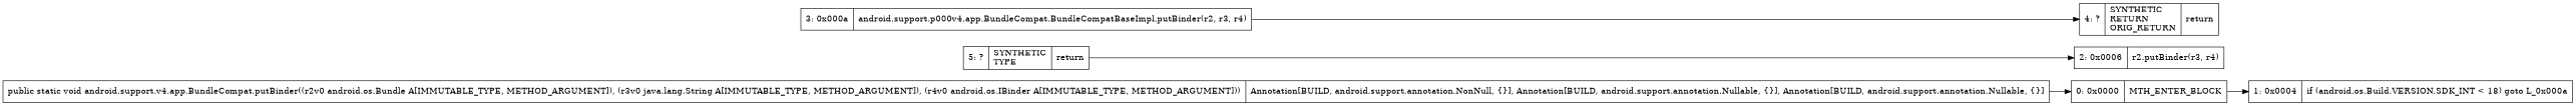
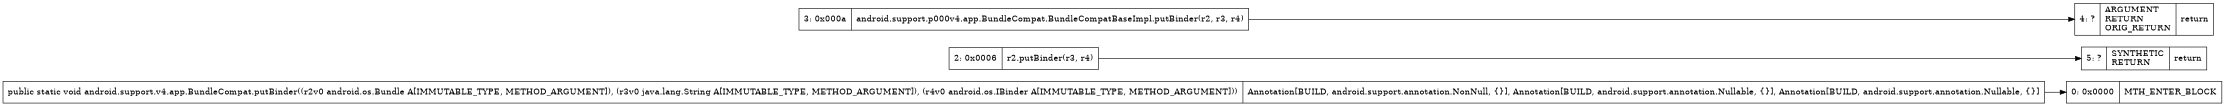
  digraph {
    rankdir=LR
    node [shape=record]
    n1 [label="{0\:\ 0x0000|MTH_ENTER_BLOCK\l}"]
-   n2 [label="{1\:\ 0x0004|if (android.os.Build.VERSION.SDK_INT \< 18) goto L_0x000a\l}"]
    n3 [label="{2\:\ 0x0006|r2.putBinder(r3, r4)\l}"]
-   n4 [label="{5\:\ ?|SYNTHETIC\lTYPE\l|return\l}"]
+   n4 [label="{5\:\ ?|SYNTHETIC\lRETURN\l|return\l}"]
    n5 [label="{3\:\ 0x000a|android.support.p000v4.app.BundleCompat.BundleCompatBaseImpl.putBinder(r2, r3, r4)\l}"]
-   n6 [label="{4\:\ ?|SYNTHETIC\lRETURN\lORIG_RETURN\l|return\l}"]
+   n6 [label="{4\:\ ?|ARGUMENT\lRETURN\lORIG_RETURN\l|return\l}"]
    n7 [label="{public static void android.support.v4.app.BundleCompat.putBinder((r2v0 android.os.Bundle A[IMMUTABLE_TYPE, METHOD_ARGUMENT]), (r3v0 java.lang.String A[IMMUTABLE_TYPE, METHOD_ARGUMENT]), (r4v0 android.os.IBinder A[IMMUTABLE_TYPE, METHOD_ARGUMENT]))  | Annotation[BUILD, android.support.annotation.NonNull, \{\}], Annotation[BUILD, android.support.annotation.Nullable, \{\}], Annotation[BUILD, android.support.annotation.Nullable, \{\}]\l}"]
-   n1 -> n2
-   n4 -> n3
+   n3 -> n4
    n5 -> n6
    n7 -> n1
  }
